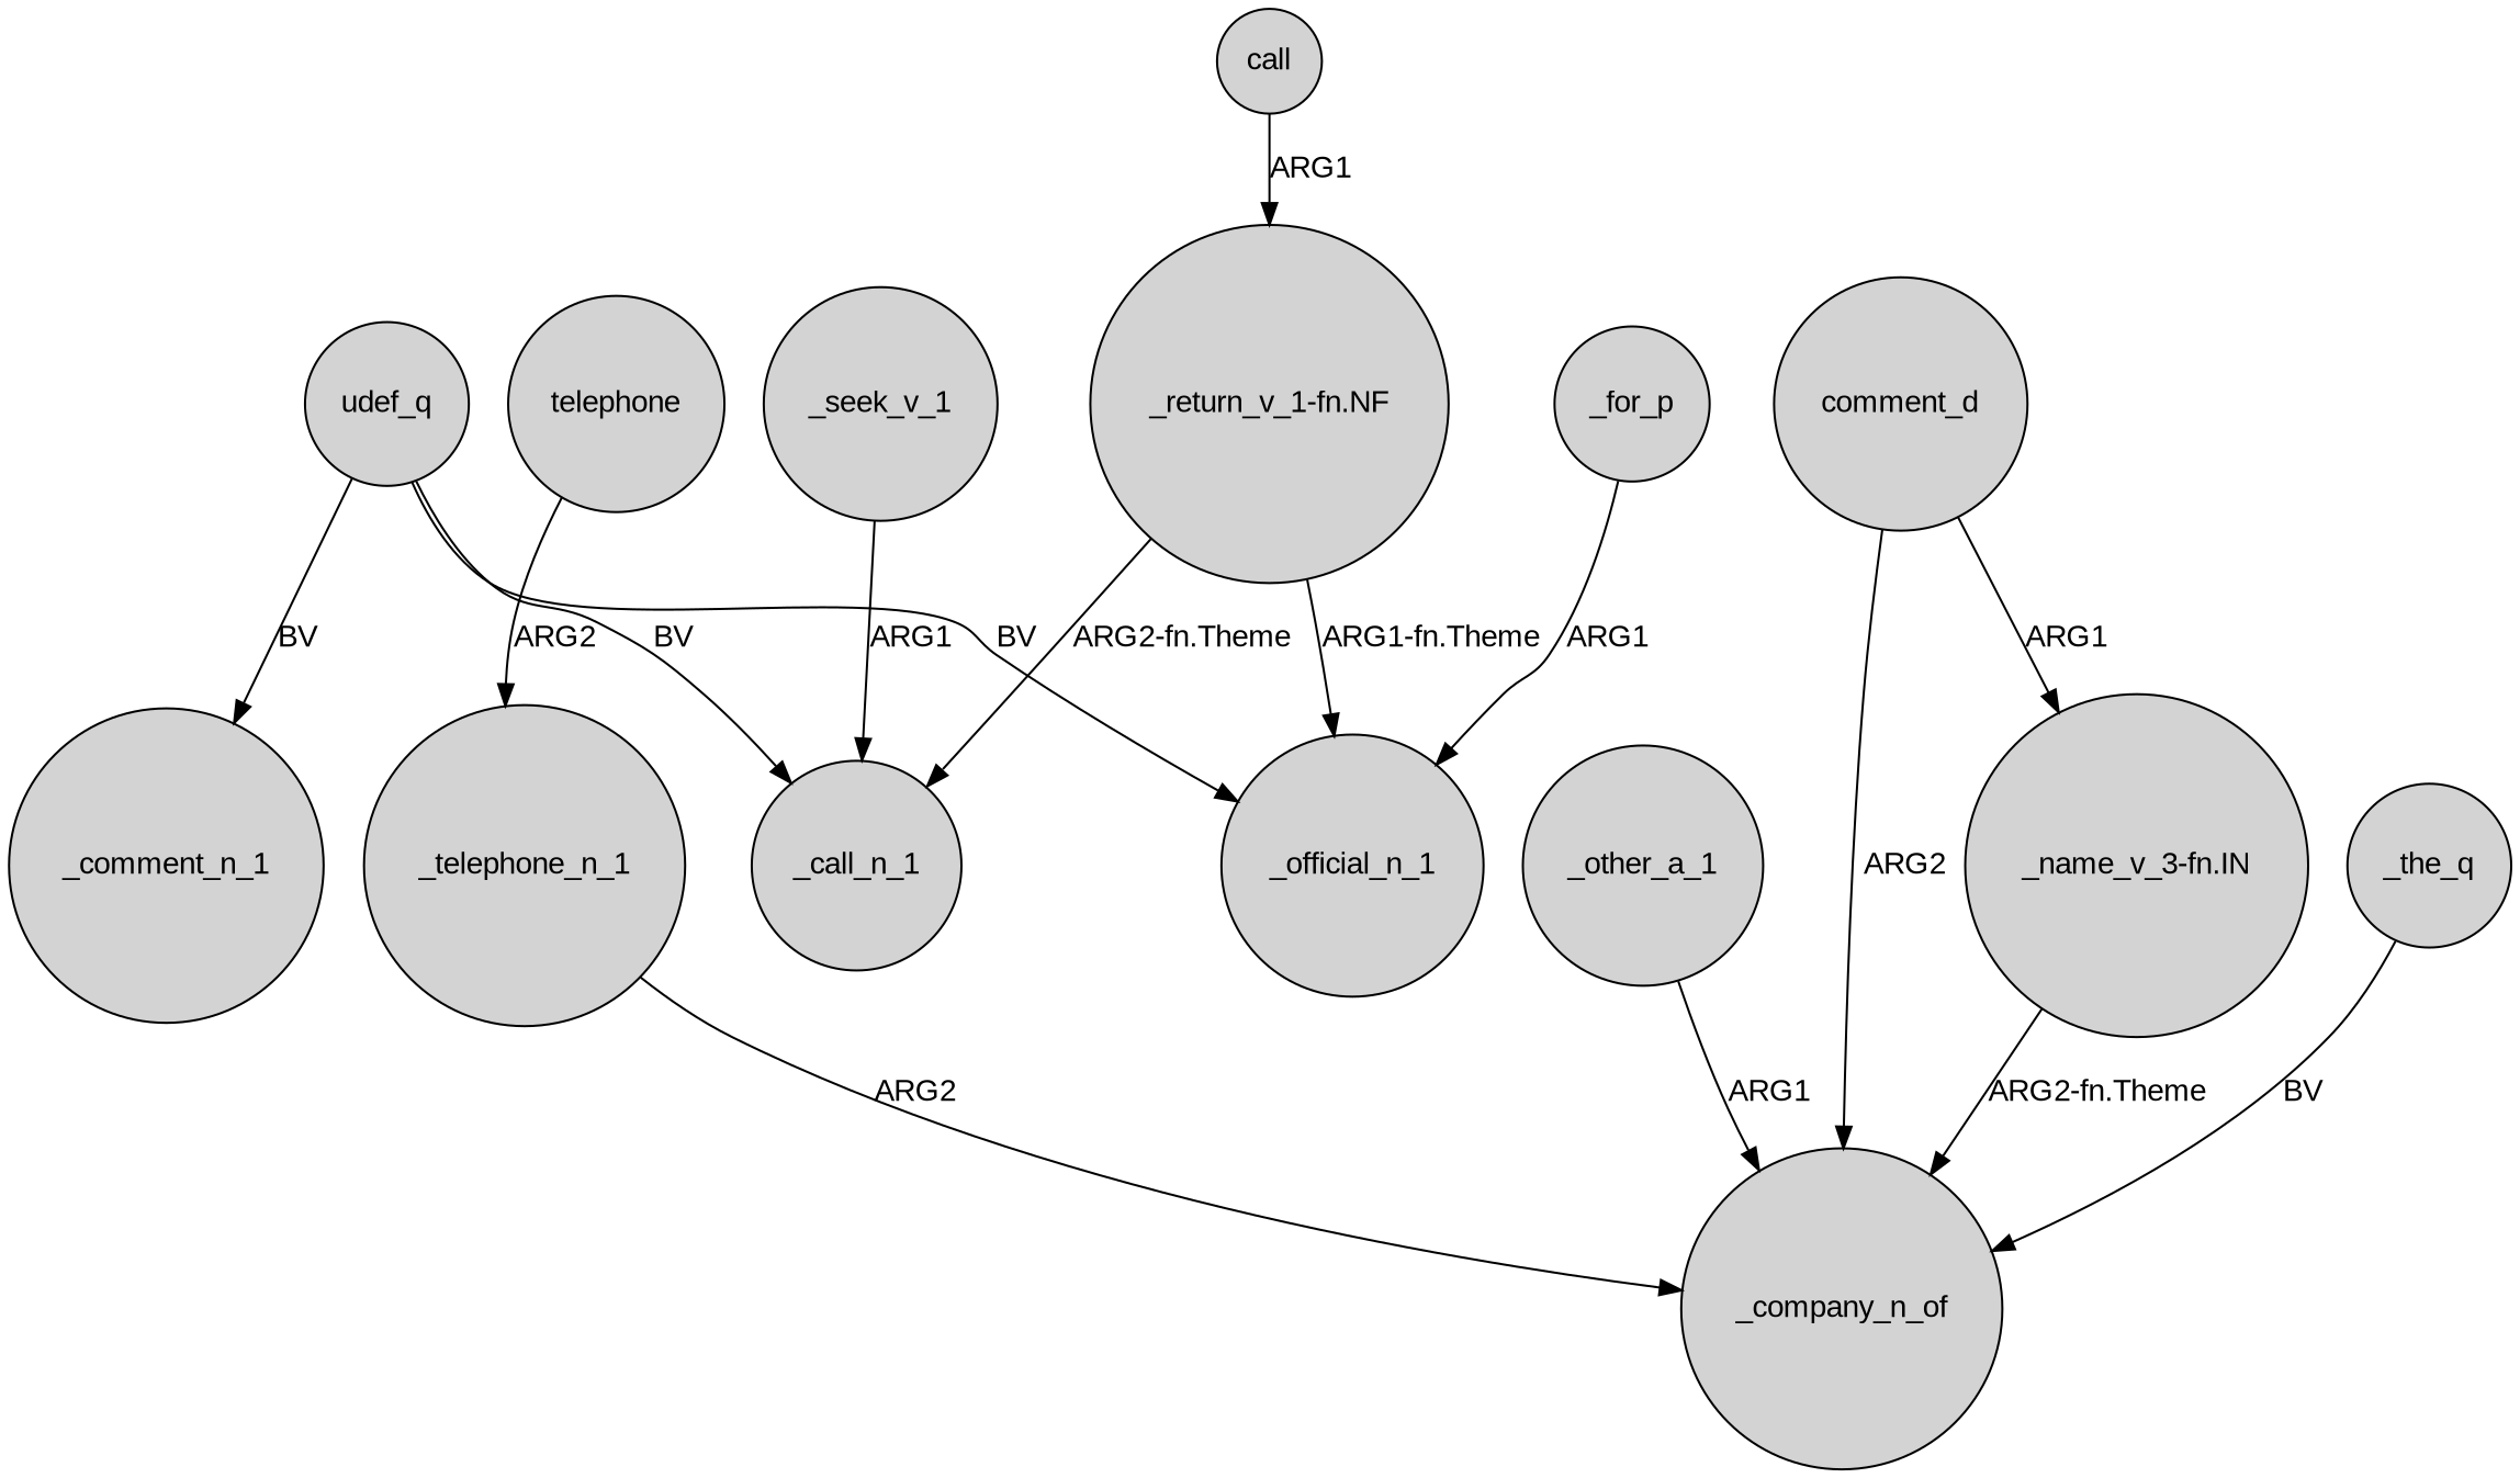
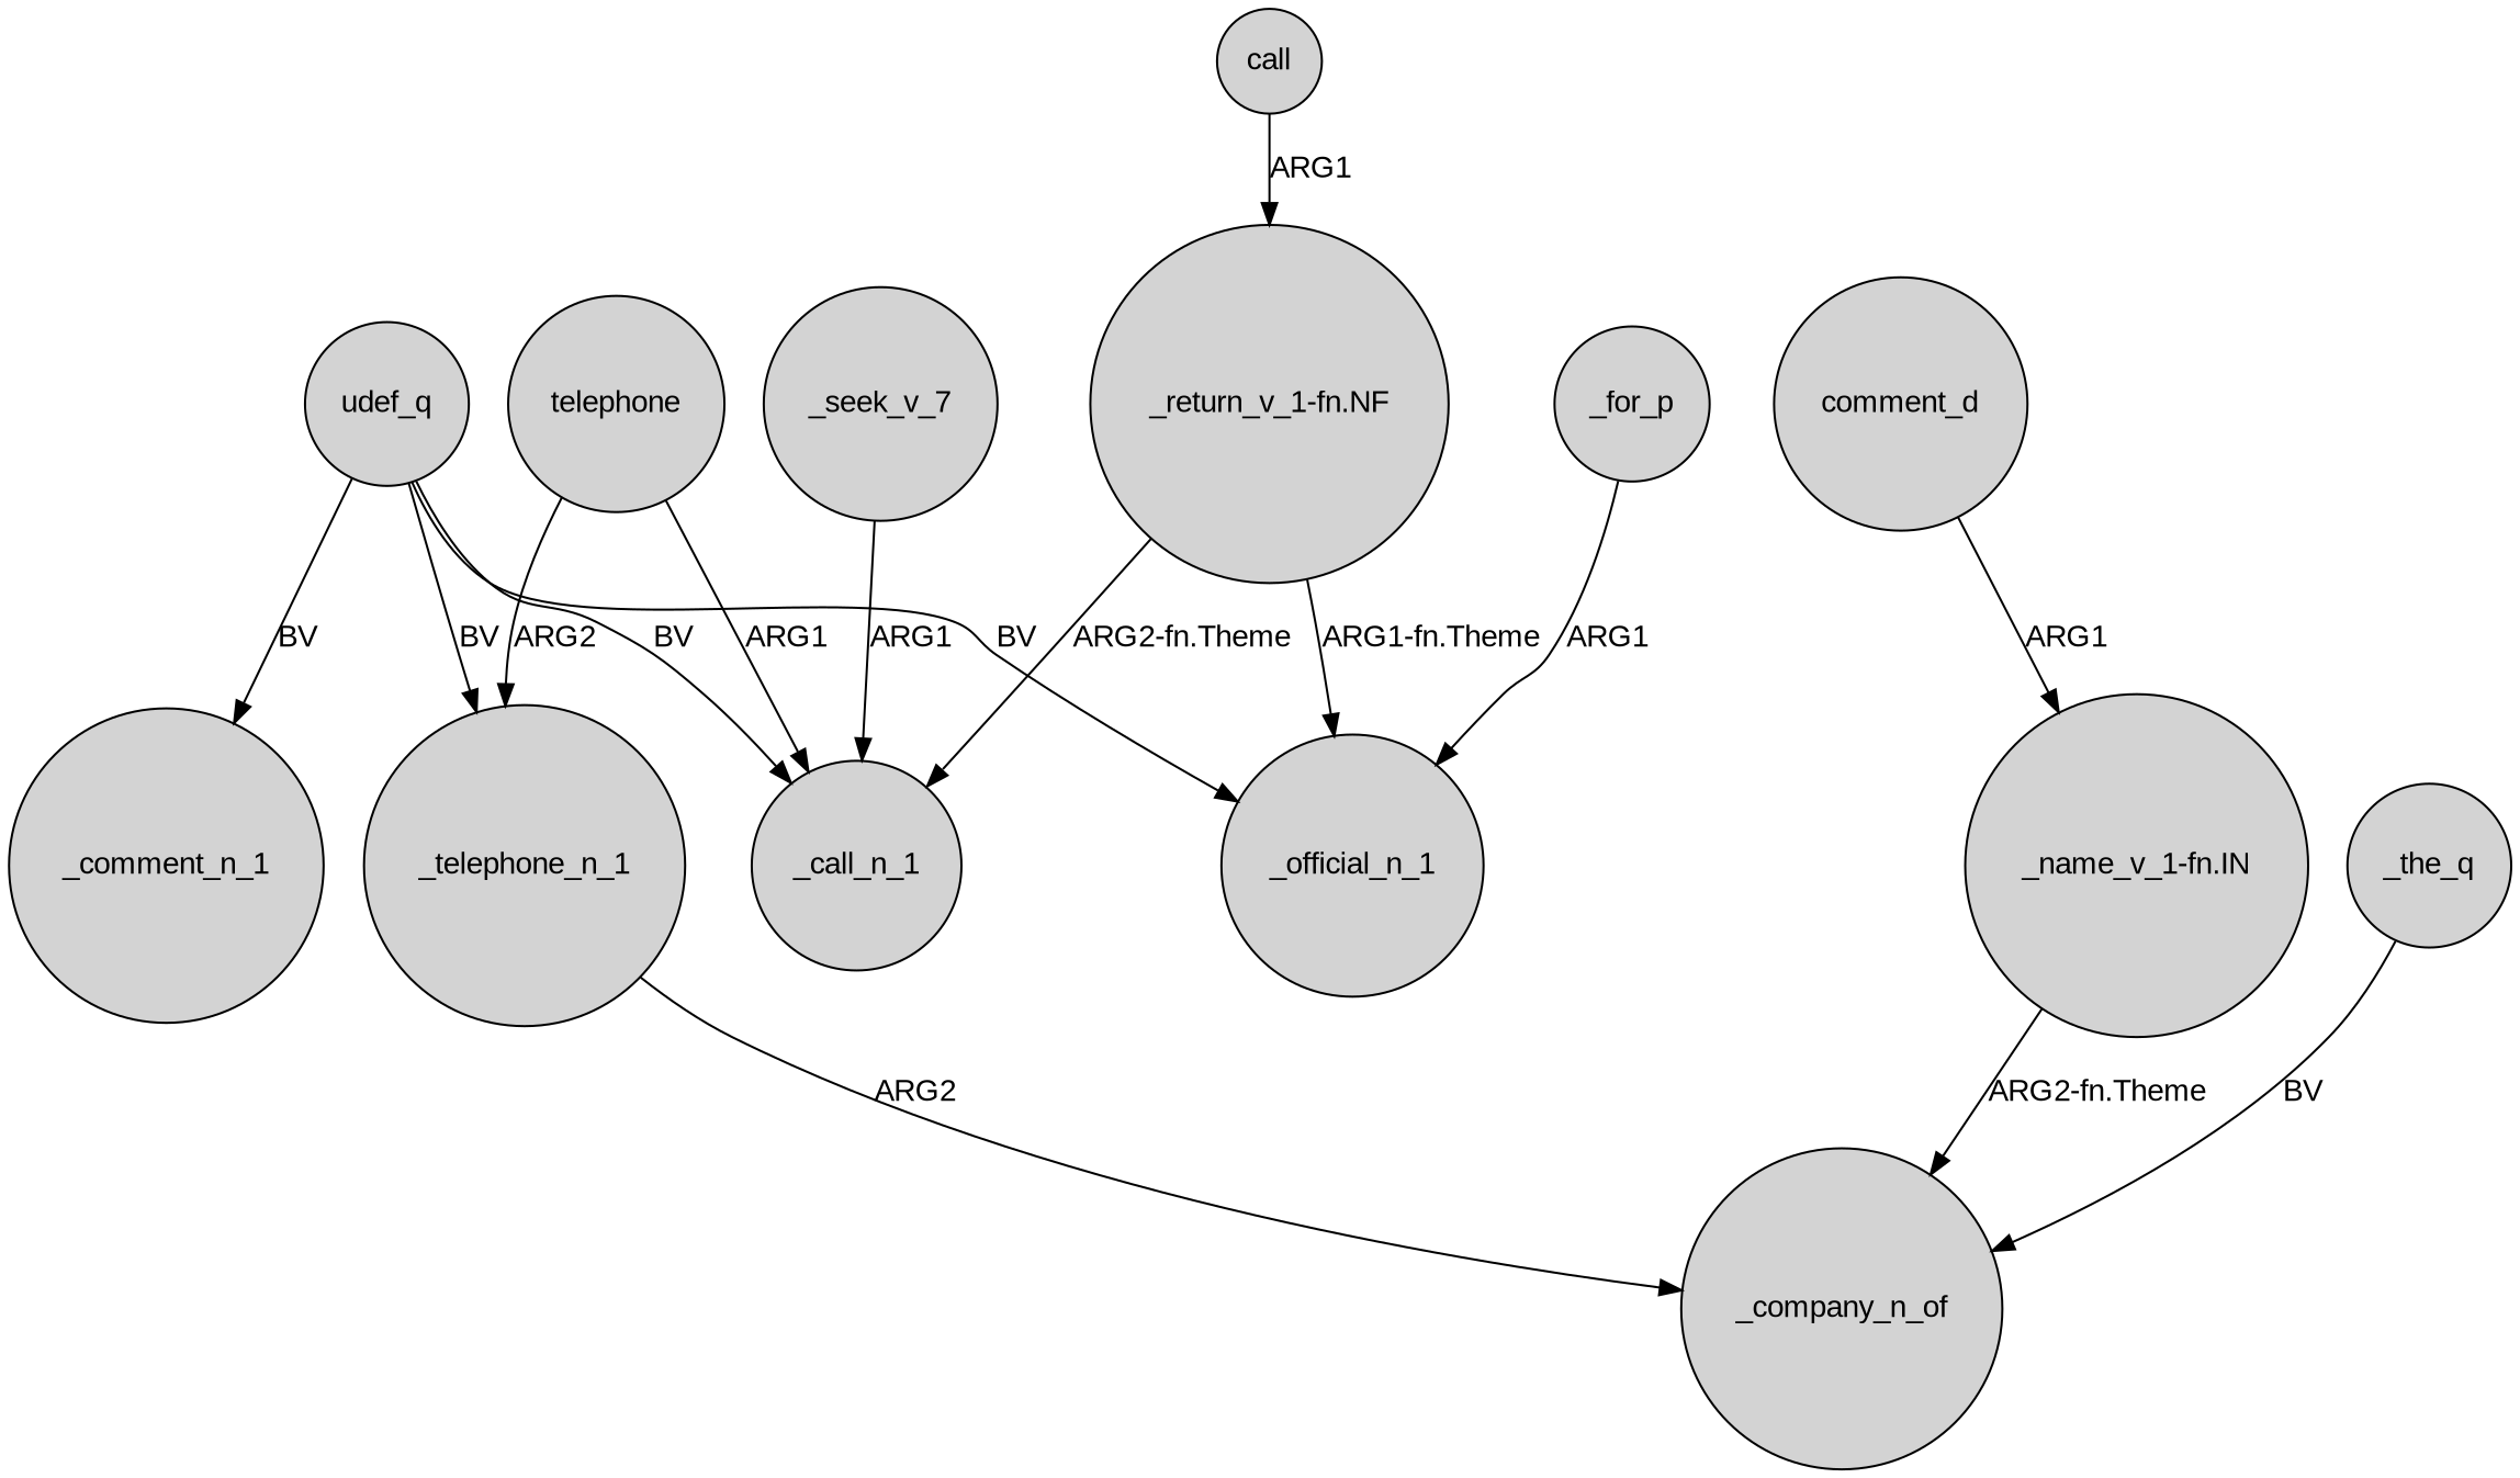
  digraph {
    fontname="Liberation Sans"
    node [fontname="Liberation Sans" shape=circle style=filled]
    edge [fontname="Liberation Sans"]
-   _seek_v_1
+   _seek_v_1 [label=_seek_v_7]
    _call_n_1
    n3 [label=call]
    "_return_v_1-fn.NF"
    _official_n_1
-   _other_a_1
    _company_n_of
    udef_q
    _comment_n_1
    _telephone_n_1
    _for_p
    n12 [label=telephone]
-   "_name_v_1-fn.IN" [label="_name_v_3-fn.IN"]
+   "_name_v_1-fn.IN"
    n14 [label=comment_d]
    _the_q
    _seek_v_1 -> _call_n_1 [label=ARG1]
    n3 -> "_return_v_1-fn.NF" [label=ARG1]
    "_return_v_1-fn.NF" -> _call_n_1 [label="ARG2-fn.Theme"]
    "_return_v_1-fn.NF" -> _official_n_1 [label="ARG1-fn.Theme"]
-   _other_a_1 -> _company_n_of [label=ARG1]
    udef_q -> _call_n_1 [label=BV]
    udef_q -> _official_n_1 [label=BV]
    udef_q -> _comment_n_1 [label=BV]
+   udef_q -> _telephone_n_1 [label=BV]
    _telephone_n_1 -> _company_n_of [label=ARG2]
    _for_p -> _official_n_1 [label=ARG1]
+   n12 -> _call_n_1 [label=ARG1]
    n12 -> _telephone_n_1 [label=ARG2]
    "_name_v_1-fn.IN" -> _company_n_of [label="ARG2-fn.Theme"]
-   n14 -> _company_n_of [label=ARG2]
    n14 -> "_name_v_1-fn.IN" [label=ARG1]
    _the_q -> _company_n_of [label=BV]
  }
